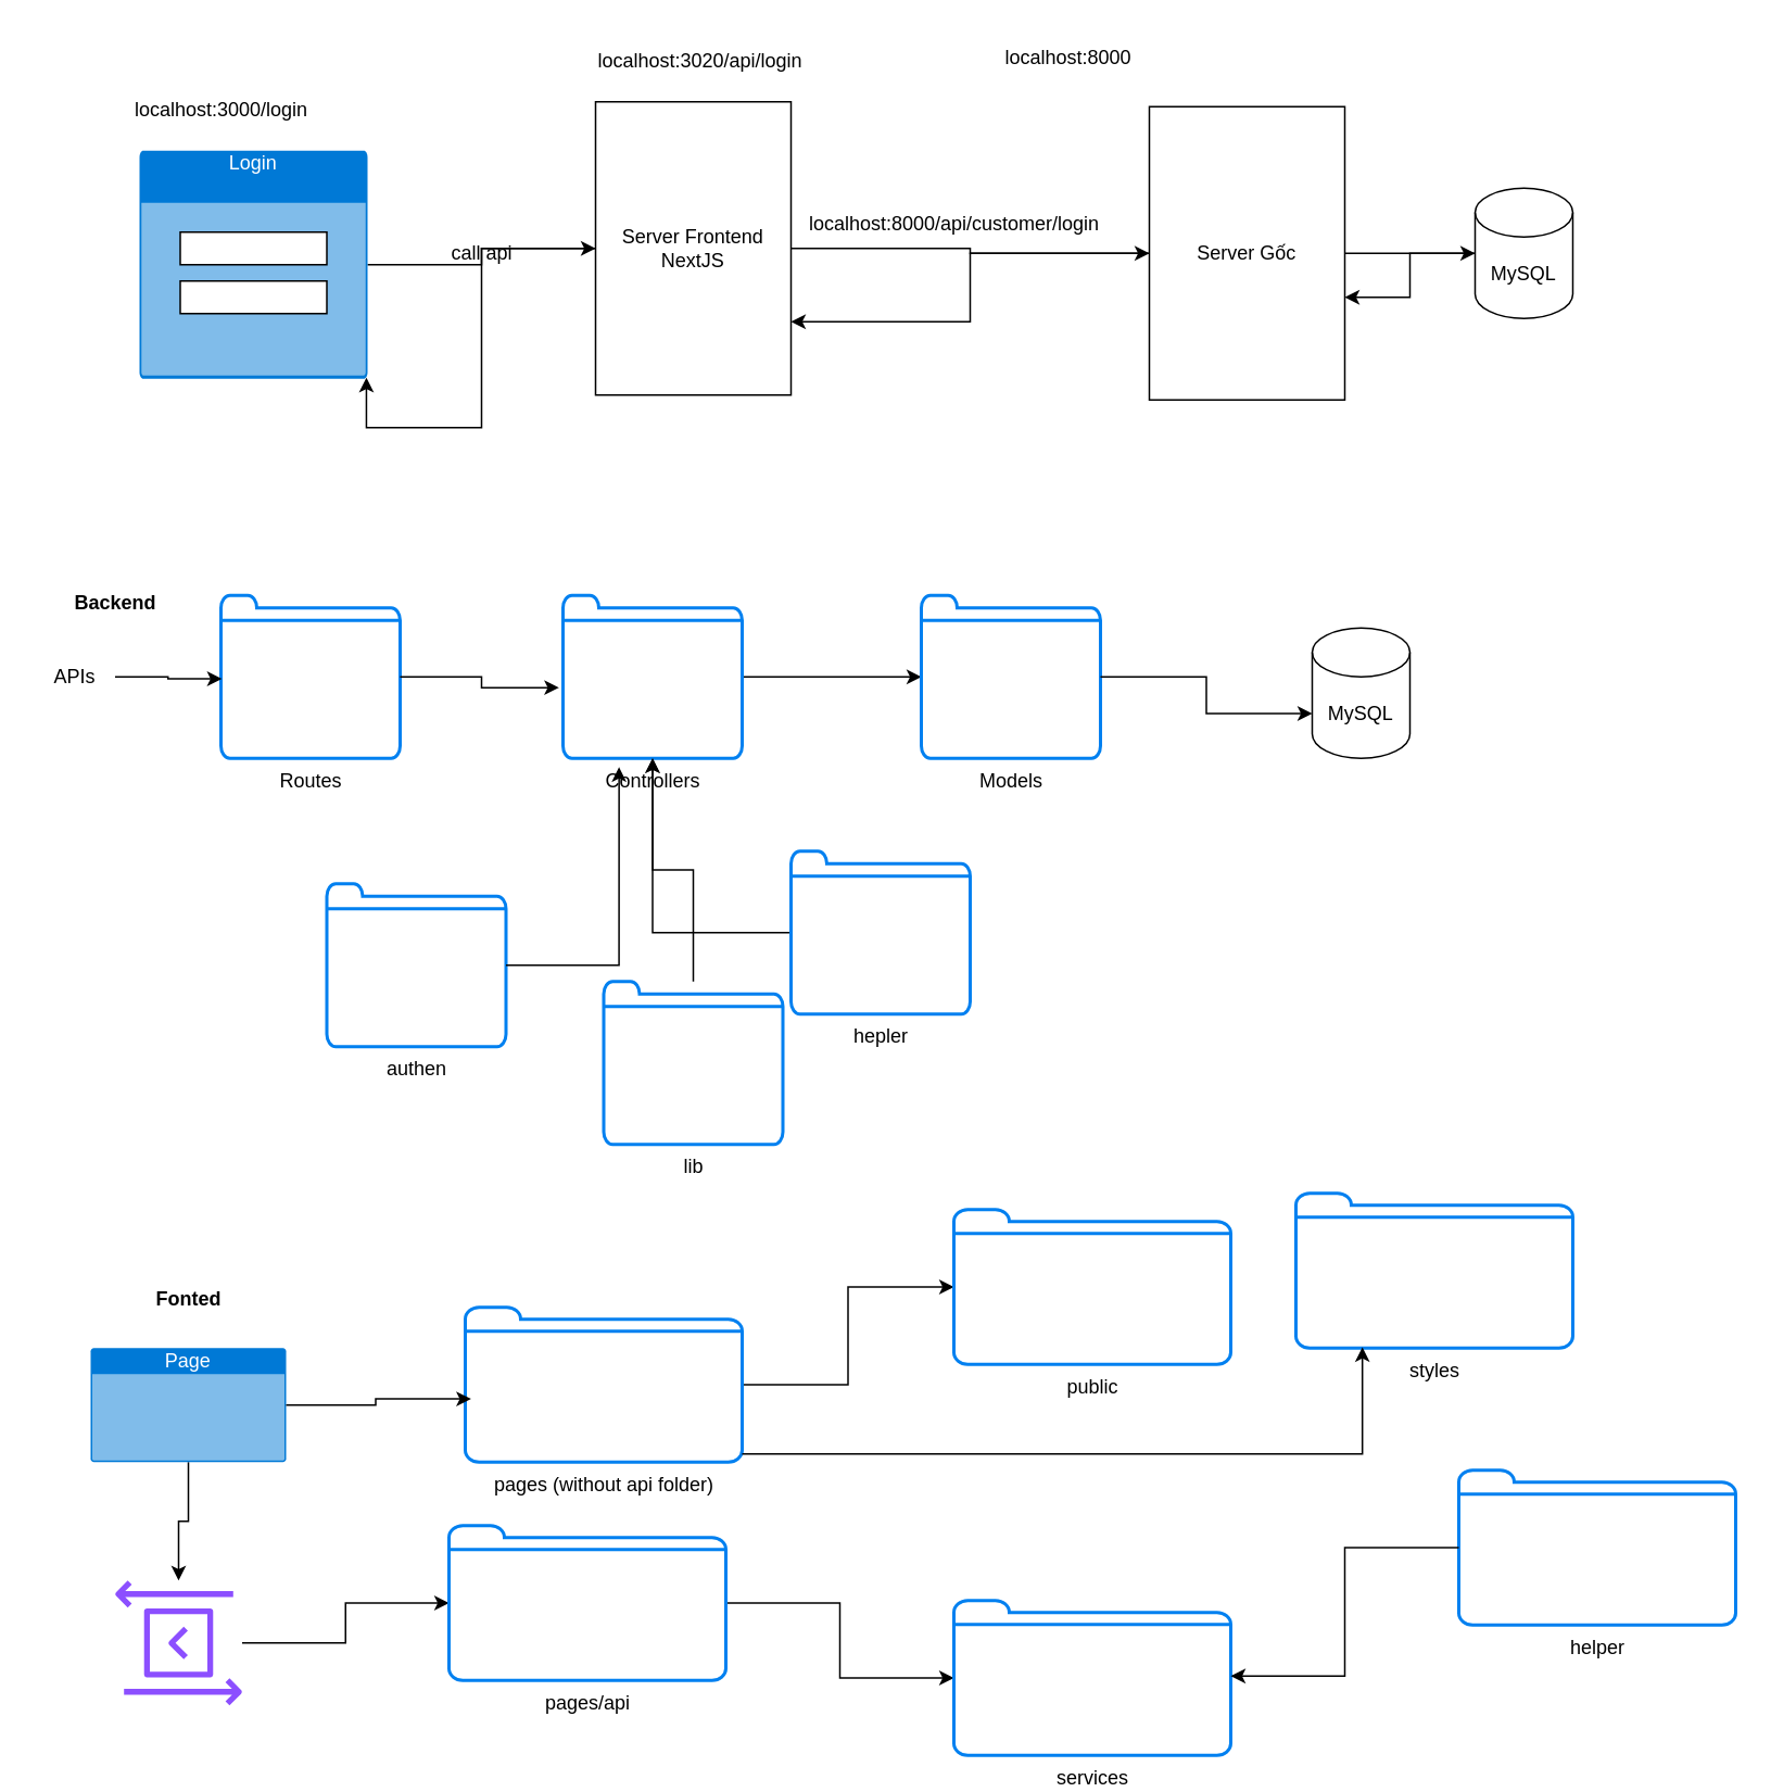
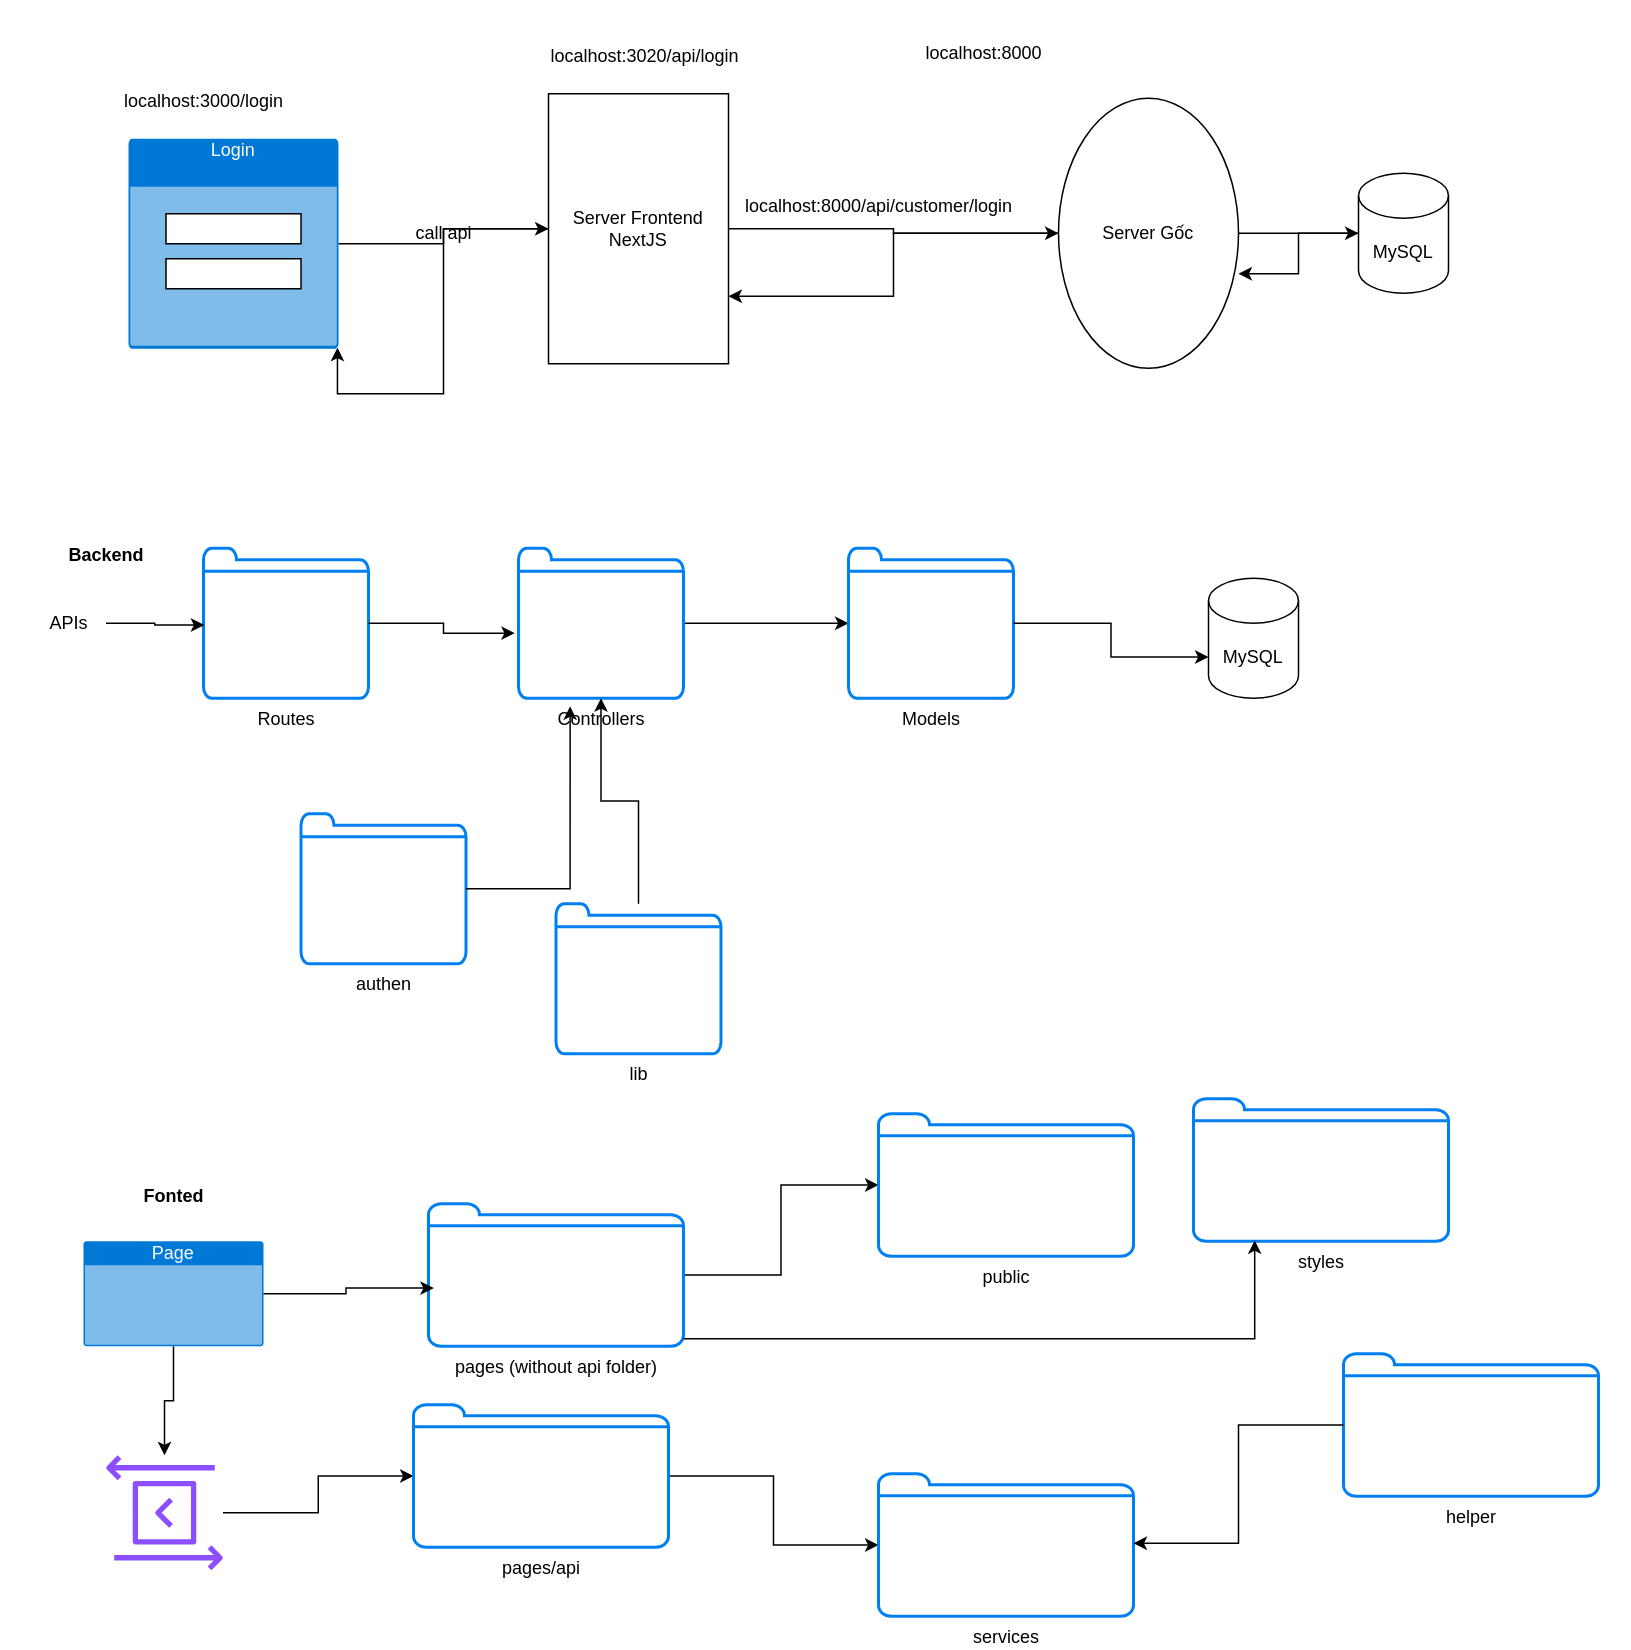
  <mxCell id="0" />
  <mxCell id="1" parent="0" />
  <mxCell id="2" style="edgeStyle=orthogonalEdgeStyle;rounded=0;orthogonalLoop=1;jettySize=auto;html=1;entryX=0;entryY=0.5;entryDx=0;entryDy=0;" edge="1" parent="1" source="3" target="5"><mxGeometry relative="1" as="geometry" /></mxCell>
  <mxCell id="3" value="Login" style="html=1;whiteSpace=wrap;strokeColor=none;fillColor=#0079D6;labelPosition=center;verticalLabelPosition=middle;verticalAlign=top;align=center;fontSize=12;outlineConnect=0;spacingTop=-6;fontColor=#FFFFFF;sketch=0;shape=mxgraph.sitemap.page;" vertex="1" parent="1"><mxGeometry x="85" y="92" width="140" height="140" as="geometry" /></mxCell>
  <mxCell id="4" style="edgeStyle=orthogonalEdgeStyle;rounded=0;orthogonalLoop=1;jettySize=auto;html=1;entryX=0;entryY=0.5;entryDx=0;entryDy=0;" edge="1" parent="1" source="5" target="13"><mxGeometry relative="1" as="geometry" /></mxCell>
  <mxCell id="5" value="Server Frontend&lt;br&gt;NextJS" style="rounded=0;whiteSpace=wrap;html=1;" vertex="1" parent="1"><mxGeometry x="365" y="62" width="120" height="180" as="geometry" /></mxCell>
  <mxCell id="6" value="" style="rounded=0;whiteSpace=wrap;html=1;" vertex="1" parent="1"><mxGeometry x="110" y="142" width="90" height="20" as="geometry" /></mxCell>
  <mxCell id="7" value="" style="rounded=0;whiteSpace=wrap;html=1;" vertex="1" parent="1"><mxGeometry x="110" y="172" width="90" height="20" as="geometry" /></mxCell>
  <mxCell id="8" value="localhost:3020/api/login" style="text;html=1;align=center;verticalAlign=middle;resizable=0;points=[];autosize=1;strokeColor=none;fillColor=none;" vertex="1" parent="1"><mxGeometry x="354" y="22" width="150" height="30" as="geometry" /></mxCell>
  <mxCell id="9" value="localhost:3000/login" style="text;html=1;align=center;verticalAlign=middle;resizable=0;points=[];autosize=1;strokeColor=none;fillColor=none;" vertex="1" parent="1"><mxGeometry x="70" y="52" width="130" height="30" as="geometry" /></mxCell>
  <mxCell id="10" value="call api" style="text;html=1;align=center;verticalAlign=middle;resizable=0;points=[];autosize=1;strokeColor=none;fillColor=none;" vertex="1" parent="1"><mxGeometry x="265" y="140" width="60" height="30" as="geometry" /></mxCell>
  <mxCell id="11" style="edgeStyle=orthogonalEdgeStyle;rounded=0;orthogonalLoop=1;jettySize=auto;html=1;" edge="1" parent="1" source="13" target="14"><mxGeometry relative="1" as="geometry" /></mxCell>
  <mxCell id="12" style="edgeStyle=orthogonalEdgeStyle;rounded=0;orthogonalLoop=1;jettySize=auto;html=1;entryX=1;entryY=0.75;entryDx=0;entryDy=0;" edge="1" parent="1" source="13" target="5"><mxGeometry relative="1" as="geometry" /></mxCell>
- <mxCell id="13" value="Server Gốc" style="rounded=0;whiteSpace=wrap;html=1;" vertex="1" parent="1"><mxGeometry x="705" y="65" width="120" height="180" as="geometry" /></mxCell>
+ <mxCell id="13" value="Server Gốc" style="ellipse;whiteSpace=wrap;html=1;" vertex="1" parent="1"><mxGeometry x="705" y="65" width="120" height="180" as="geometry" /></mxCell>
  <mxCell id="14" value="MySQL" style="shape=cylinder3;whiteSpace=wrap;html=1;boundedLbl=1;backgroundOutline=1;size=15;" vertex="1" parent="1"><mxGeometry x="905" y="115" width="60" height="80" as="geometry" /></mxCell>
  <mxCell id="15" value="localhost:8000" style="text;html=1;align=center;verticalAlign=middle;resizable=0;points=[];autosize=1;strokeColor=none;fillColor=none;" vertex="1" parent="1"><mxGeometry x="605" y="20" width="100" height="30" as="geometry" /></mxCell>
  <mxCell id="16" value="localhost:8000/api/customer/login" style="text;html=1;align=center;verticalAlign=middle;resizable=0;points=[];autosize=1;strokeColor=none;fillColor=none;" vertex="1" parent="1"><mxGeometry x="485" y="122" width="200" height="30" as="geometry" /></mxCell>
  <mxCell id="17" style="edgeStyle=orthogonalEdgeStyle;rounded=0;orthogonalLoop=1;jettySize=auto;html=1;entryX=1;entryY=0.65;entryDx=0;entryDy=0;entryPerimeter=0;" edge="1" parent="1" source="14" target="13"><mxGeometry relative="1" as="geometry" /></mxCell>
  <mxCell id="18" style="edgeStyle=orthogonalEdgeStyle;rounded=0;orthogonalLoop=1;jettySize=auto;html=1;entryX=0.995;entryY=0.995;entryDx=0;entryDy=0;entryPerimeter=0;" edge="1" parent="1" source="5" target="3"><mxGeometry relative="1" as="geometry" /></mxCell>
  <mxCell id="19" value="Backend" style="text;html=1;align=center;verticalAlign=middle;resizable=0;points=[];autosize=1;strokeColor=none;fillColor=none;fontStyle=1" vertex="1" parent="1"><mxGeometry x="35" y="355" width="70" height="30" as="geometry" /></mxCell>
  <mxCell id="20" value="Routes" style="html=1;verticalLabelPosition=bottom;align=center;labelBackgroundColor=#ffffff;verticalAlign=top;strokeWidth=2;strokeColor=#0080F0;shadow=0;dashed=0;shape=mxgraph.ios7.icons.folder;" vertex="1" parent="1"><mxGeometry x="135" y="365" width="110" height="100" as="geometry" /></mxCell>
  <mxCell id="21" value="APIs" style="text;html=1;align=center;verticalAlign=middle;resizable=0;points=[];autosize=1;strokeColor=none;fillColor=none;" vertex="1" parent="1"><mxGeometry x="20" y="400" width="50" height="30" as="geometry" /></mxCell>
  <mxCell id="22" style="edgeStyle=orthogonalEdgeStyle;rounded=0;orthogonalLoop=1;jettySize=auto;html=1;entryX=0.005;entryY=0.512;entryDx=0;entryDy=0;entryPerimeter=0;" edge="1" parent="1" source="21" target="20"><mxGeometry relative="1" as="geometry" /></mxCell>
  <mxCell id="23" style="edgeStyle=orthogonalEdgeStyle;rounded=0;orthogonalLoop=1;jettySize=auto;html=1;" edge="1" parent="1" source="24" target="26"><mxGeometry relative="1" as="geometry" /></mxCell>
  <mxCell id="24" value="Controllers" style="html=1;verticalLabelPosition=bottom;align=center;labelBackgroundColor=#ffffff;verticalAlign=top;strokeWidth=2;strokeColor=#0080F0;shadow=0;dashed=0;shape=mxgraph.ios7.icons.folder;" vertex="1" parent="1"><mxGeometry x="345" y="365" width="110" height="100" as="geometry" /></mxCell>
  <mxCell id="25" style="edgeStyle=orthogonalEdgeStyle;rounded=0;orthogonalLoop=1;jettySize=auto;html=1;entryX=-0.022;entryY=0.566;entryDx=0;entryDy=0;entryPerimeter=0;" edge="1" parent="1" source="20" target="24"><mxGeometry relative="1" as="geometry" /></mxCell>
  <mxCell id="26" value="Models" style="html=1;verticalLabelPosition=bottom;align=center;labelBackgroundColor=#ffffff;verticalAlign=top;strokeWidth=2;strokeColor=#0080F0;shadow=0;dashed=0;shape=mxgraph.ios7.icons.folder;" vertex="1" parent="1"><mxGeometry x="565" y="365" width="110" height="100" as="geometry" /></mxCell>
  <mxCell id="27" value="MySQL" style="shape=cylinder3;whiteSpace=wrap;html=1;boundedLbl=1;backgroundOutline=1;size=15;" vertex="1" parent="1"><mxGeometry x="805" y="385" width="60" height="80" as="geometry" /></mxCell>
  <mxCell id="28" style="edgeStyle=orthogonalEdgeStyle;rounded=0;orthogonalLoop=1;jettySize=auto;html=1;entryX=0;entryY=0;entryDx=0;entryDy=52.5;entryPerimeter=0;" edge="1" parent="1" source="26" target="27"><mxGeometry relative="1" as="geometry" /></mxCell>
  <mxCell id="29" value="authen" style="html=1;verticalLabelPosition=bottom;align=center;labelBackgroundColor=#ffffff;verticalAlign=top;strokeWidth=2;strokeColor=#0080F0;shadow=0;dashed=0;shape=mxgraph.ios7.icons.folder;" vertex="1" parent="1"><mxGeometry x="200" y="542" width="110" height="100" as="geometry" /></mxCell>
- <mxCell id="30" style="edgeStyle=orthogonalEdgeStyle;rounded=0;orthogonalLoop=1;jettySize=auto;html=1;" edge="1" parent="1" source="31" target="24"><mxGeometry relative="1" as="geometry" /></mxCell>
- <mxCell id="31" value="hepler" style="html=1;verticalLabelPosition=bottom;align=center;labelBackgroundColor=#ffffff;verticalAlign=top;strokeWidth=2;strokeColor=#0080F0;shadow=0;dashed=0;shape=mxgraph.ios7.icons.folder;" vertex="1" parent="1"><mxGeometry x="485" y="522" width="110" height="100" as="geometry" /></mxCell>
  <mxCell id="32" style="edgeStyle=orthogonalEdgeStyle;rounded=0;orthogonalLoop=1;jettySize=auto;html=1;entryX=0.313;entryY=1.054;entryDx=0;entryDy=0;entryPerimeter=0;" edge="1" parent="1" source="29" target="24"><mxGeometry relative="1" as="geometry" /></mxCell>
  <mxCell id="33" style="edgeStyle=orthogonalEdgeStyle;rounded=0;orthogonalLoop=1;jettySize=auto;html=1;" edge="1" parent="1" source="34" target="24"><mxGeometry relative="1" as="geometry" /></mxCell>
  <mxCell id="34" value="lib" style="html=1;verticalLabelPosition=bottom;align=center;labelBackgroundColor=#ffffff;verticalAlign=top;strokeWidth=2;strokeColor=#0080F0;shadow=0;dashed=0;shape=mxgraph.ios7.icons.folder;" vertex="1" parent="1"><mxGeometry x="370" y="602" width="110" height="100" as="geometry" /></mxCell>
  <mxCell id="35" value="Fonted" style="text;html=1;align=center;verticalAlign=middle;resizable=0;points=[];autosize=1;strokeColor=none;fillColor=none;fontStyle=1" vertex="1" parent="1"><mxGeometry x="85" y="782" width="60" height="30" as="geometry" /></mxCell>
  <mxCell id="36" style="edgeStyle=orthogonalEdgeStyle;rounded=0;orthogonalLoop=1;jettySize=auto;html=1;" edge="1" parent="1" source="37" target="45"><mxGeometry relative="1" as="geometry" /></mxCell>
  <mxCell id="37" value="pages (without api folder)" style="html=1;verticalLabelPosition=bottom;align=center;labelBackgroundColor=#ffffff;verticalAlign=top;strokeWidth=2;strokeColor=#0080F0;shadow=0;dashed=0;shape=mxgraph.ios7.icons.folder;" vertex="1" parent="1"><mxGeometry x="285" y="802" width="170" height="95" as="geometry" /></mxCell>
  <mxCell id="38" style="edgeStyle=orthogonalEdgeStyle;rounded=0;orthogonalLoop=1;jettySize=auto;html=1;" edge="1" parent="1" source="39" target="41"><mxGeometry relative="1" as="geometry" /></mxCell>
  <mxCell id="39" value="Page" style="html=1;whiteSpace=wrap;strokeColor=none;fillColor=#0079D6;labelPosition=center;verticalLabelPosition=middle;verticalAlign=top;align=center;fontSize=12;outlineConnect=0;spacingTop=-6;fontColor=#FFFFFF;sketch=0;shape=mxgraph.sitemap.page;" vertex="1" parent="1"><mxGeometry x="55" y="827" width="120" height="70" as="geometry" /></mxCell>
  <mxCell id="40" style="edgeStyle=orthogonalEdgeStyle;rounded=0;orthogonalLoop=1;jettySize=auto;html=1;" edge="1" parent="1" source="41" target="44"><mxGeometry relative="1" as="geometry" /></mxCell>
  <mxCell id="41" value="" style="sketch=0;outlineConnect=0;fontColor=#232F3E;gradientColor=none;fillColor=#8C4FFF;strokeColor=none;dashed=0;verticalLabelPosition=bottom;verticalAlign=top;align=center;html=1;fontSize=12;fontStyle=0;aspect=fixed;pointerEvents=1;shape=mxgraph.aws4.data_exchange_for_apis;" vertex="1" parent="1"><mxGeometry x="70" y="969" width="78" height="78" as="geometry" /></mxCell>
  <mxCell id="42" style="edgeStyle=orthogonalEdgeStyle;rounded=0;orthogonalLoop=1;jettySize=auto;html=1;entryX=0.021;entryY=0.592;entryDx=0;entryDy=0;entryPerimeter=0;" edge="1" parent="1" source="39" target="37"><mxGeometry relative="1" as="geometry" /></mxCell>
  <mxCell id="43" style="edgeStyle=orthogonalEdgeStyle;rounded=0;orthogonalLoop=1;jettySize=auto;html=1;" edge="1" parent="1" source="44" target="48"><mxGeometry relative="1" as="geometry" /></mxCell>
  <mxCell id="44" value="pages/api" style="html=1;verticalLabelPosition=bottom;align=center;labelBackgroundColor=#ffffff;verticalAlign=top;strokeWidth=2;strokeColor=#0080F0;shadow=0;dashed=0;shape=mxgraph.ios7.icons.folder;" vertex="1" parent="1"><mxGeometry x="275" y="936" width="170" height="95" as="geometry" /></mxCell>
  <mxCell id="45" value="public" style="html=1;verticalLabelPosition=bottom;align=center;labelBackgroundColor=#ffffff;verticalAlign=top;strokeWidth=2;strokeColor=#0080F0;shadow=0;dashed=0;shape=mxgraph.ios7.icons.folder;" vertex="1" parent="1"><mxGeometry x="585" y="742" width="170" height="95" as="geometry" /></mxCell>
  <mxCell id="46" value="styles" style="html=1;verticalLabelPosition=bottom;align=center;labelBackgroundColor=#ffffff;verticalAlign=top;strokeWidth=2;strokeColor=#0080F0;shadow=0;dashed=0;shape=mxgraph.ios7.icons.folder;" vertex="1" parent="1"><mxGeometry x="795" y="732" width="170" height="95" as="geometry" /></mxCell>
  <mxCell id="47" style="edgeStyle=orthogonalEdgeStyle;rounded=0;orthogonalLoop=1;jettySize=auto;html=1;entryX=0.24;entryY=0.994;entryDx=0;entryDy=0;entryPerimeter=0;" edge="1" parent="1" source="37" target="46"><mxGeometry relative="1" as="geometry"><Array as="points"><mxPoint x="836" y="892" /></Array></mxGeometry></mxCell>
  <mxCell id="48" value="services" style="html=1;verticalLabelPosition=bottom;align=center;labelBackgroundColor=#ffffff;verticalAlign=top;strokeWidth=2;strokeColor=#0080F0;shadow=0;dashed=0;shape=mxgraph.ios7.icons.folder;" vertex="1" parent="1"><mxGeometry x="585" y="982" width="170" height="95" as="geometry" /></mxCell>
  <mxCell id="49" value="helper" style="html=1;verticalLabelPosition=bottom;align=center;labelBackgroundColor=#ffffff;verticalAlign=top;strokeWidth=2;strokeColor=#0080F0;shadow=0;dashed=0;shape=mxgraph.ios7.icons.folder;" vertex="1" parent="1"><mxGeometry x="895" y="902" width="170" height="95" as="geometry" /></mxCell>
  <mxCell id="50" style="edgeStyle=orthogonalEdgeStyle;rounded=0;orthogonalLoop=1;jettySize=auto;html=1;entryX=1;entryY=0.488;entryDx=0;entryDy=0;entryPerimeter=0;" edge="1" parent="1" source="49" target="48"><mxGeometry relative="1" as="geometry" /></mxCell>
